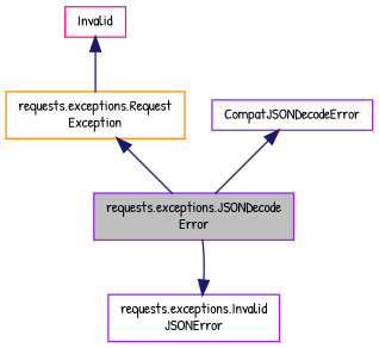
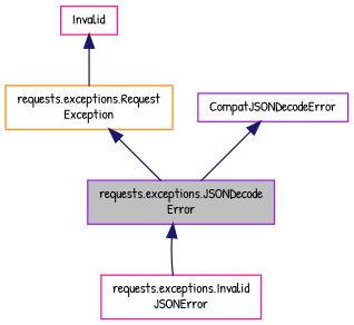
  digraph {
    fontname="Patrick Hand"
    node [color=purple fillcolor=white fontname="Patrick Hand" fontsize=10 shape=record style=filled]
    edge [color=midnightblue dir=back fontname="Patrick Hand" fontsize=10 labelfontname=Helvetica labelfontsize=10 style=solid]
    n1 [fillcolor=grey75 fontcolor=black height=0.2 label="requests.exceptions.JSONDecode\lError" width=0.4]
-   n2 [height=0.2 label="requests.exceptions.Invalid\lJSONError" width=0.4]
+   n2 [color=deeppink height=0.2 label="requests.exceptions.Invalid\lJSONError" width=0.4]
    n3 [color=darkorange height=0.2 label="requests.exceptions.Request\lException" width=0.4]
    n4 [color=deeppink height=0.2 label=Invalid width=0.4]
    n5 [height=0.2 label=CompatJSONDecodeError width=0.4]
-   n2 -> n1
+   n1 -> n2
    n3 -> n1
    n4 -> n3
    n5 -> n1
  }
